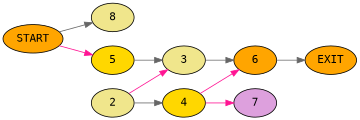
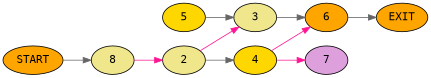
  digraph {
    fontname="DejaVu Sans Mono"
    rankdir=LR
    node [fillcolor=orange fontname="DejaVu Sans Mono" style=filled]
    edge [color=gray40 fontname="DejaVu Sans Mono"]
    n1 [label=START]
    n2 [fillcolor=khaki label=8]
    5 [fillcolor=gold]
    2 [fillcolor=khaki]
    3 [fillcolor=khaki]
    n6 [label=EXIT]
    4 [fillcolor=gold]
    6
    7 [fillcolor=plum]
    n1 -> n2
-   n1 -> 5 [color=deeppink]
+   n2 -> 2 [color=deeppink]
    5 -> 3
    2 -> 3 [color=deeppink]
    2 -> 4
    3 -> 6
    4 -> 6 [color=deeppink]
    4 -> 7 [color=deeppink]
    6 -> n6
  }
